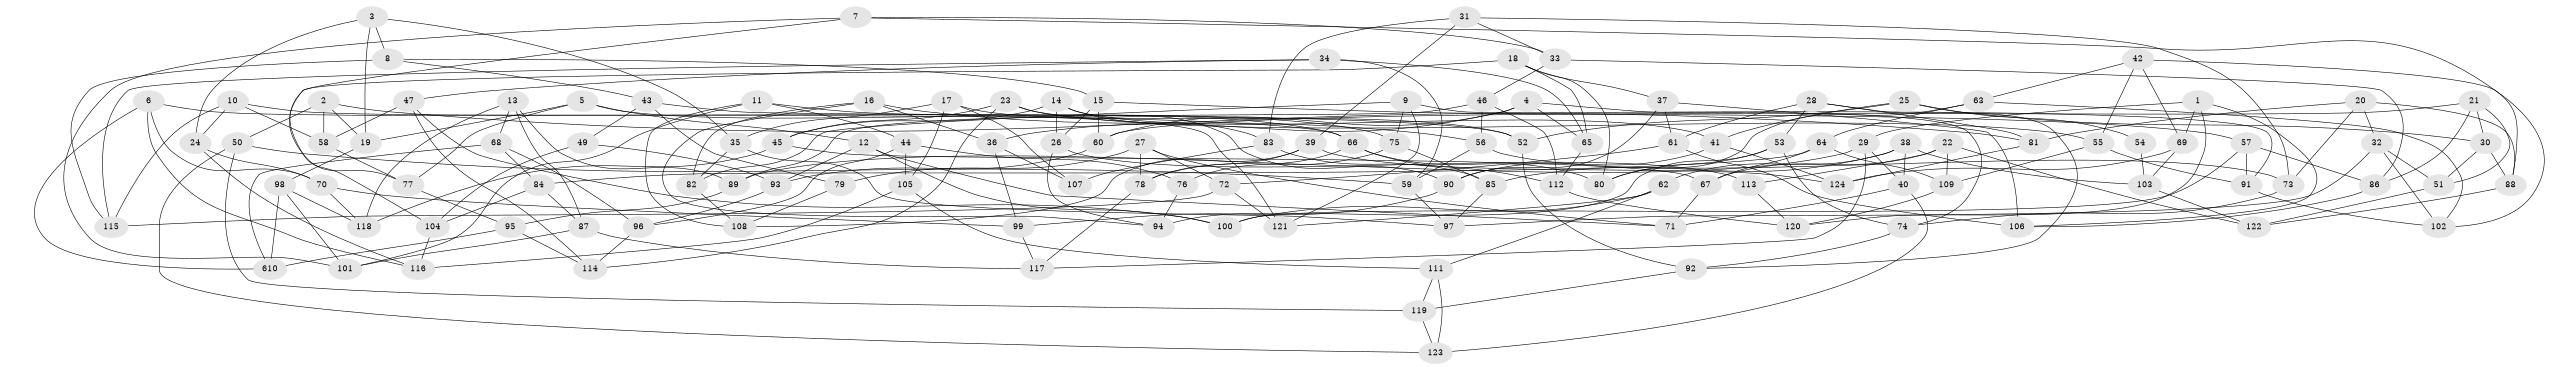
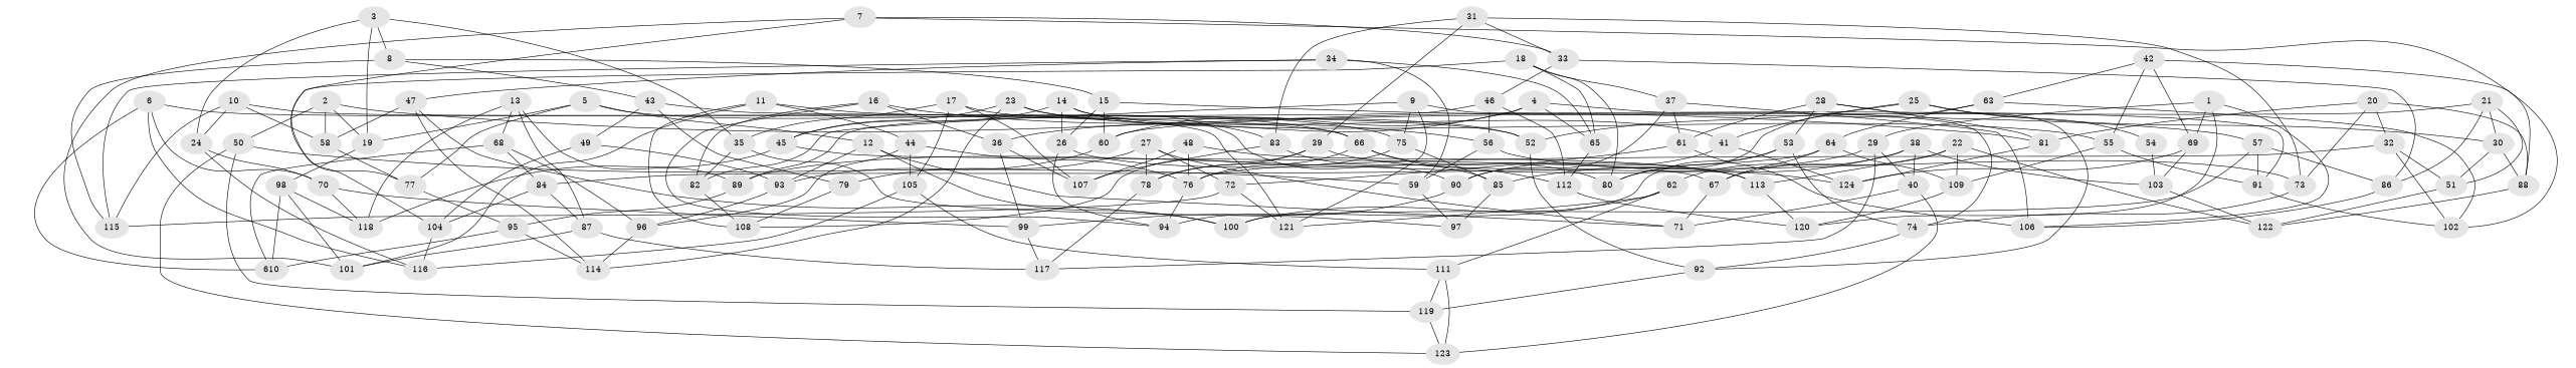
  graph {
    node [color=gray90 style=filled]
    1
    29
    69
    106
    120
    89
    40
    117
    103
    124
    2
    19
    50
    58
    81
    98
    59
    123
    119
    77
    3
    8
    24
    35
    15
    43
    115
    70
    116
    82
    97
    4
    36
    60
    65
    74
    107
    99
    93
    112
    92
    5
    12
    66
    71
    100
    80
    76
    95
    6
    n51 [label=610]
    118
    7
    33
    88
    101
    86
    46
    122
    26
    57
    121
    79
    49
    9
    75
    91
    78
    85
    108
    102
    10
    52
    11
    44
    105
    96
    13
    68
    87
    84
    14
    41
    45
    83
    94
    113
    90
    67
    16
    56
    73
    17
    111
    18
    37
    104
    61
    20
    32
    51
    21
    30
    22
    109
    23
    55
    114
    25
    54
    27
    72
    28
    53
    31
    39
    34
    47
    38
    62
    42
    63
    64
+   48
    1 -- 29
    1 -- 69
    1 -- 106
    1 -- 120
    29 -- 89
    29 -- 40
    29 -- 117
    69 -- 103
    69 -- 124
    89 -- 95
    40 -- 123
    40 -- 71
    103 -- 122
    2 -- 19
    2 -- 50
    2 -- 58
    2 -- 81
    19 -- 98
    50 -- 59
    50 -- 123
    50 -- 119
    58 -- 77
    81 -- 124
    98 -- n51
    98 -- 118
    98 -- 101
    59 -- 97
    119 -- 123
    77 -- 95
    3 -- 19
    3 -- 8
    3 -- 24
    3 -- 35
    8 -- 15
    8 -- 43
    8 -- 115
    24 -- 70
    24 -- 116
    35 -- 82
    35 -- 97
    15 -- 60
    15 -- 26
    15 -- 57
    43 -- 121
    43 -- 79
    43 -- 49
    70 -- 99
    70 -- 118
    82 -- 108
    4 -- 36
    4 -- 60
    4 -- 65
    4 -- 74
    36 -- 107
    36 -- 99
    60 -- 93
    65 -- 112
    74 -- 92
    99 -- 117
    93 -- 96
    112 -- 120
    92 -- 119
    5 -- 19
    5 -- 77
    5 -- 12
    5 -- 66
    12 -- 93
    12 -- 71
    12 -- 100
    66 -- 112
    66 -- 80
    66 -- 76
    76 -- 94
    95 -- n51
    95 -- 114
    6 -- 70
    6 -- 116
    6 -- 66
    6 -- n51
    7 -- 77
    7 -- 33
    7 -- 88
    7 -- 101
    33 -- 86
    33 -- 46
    88 -- 122
    86 -- 106
    46 -- 89
    46 -- 112
    46 -- 56
    26 -- 94
    26 -- 113
    57 -- 100
    57 -- 86
    57 -- 91
    79 -- 108
    49 -- 93
    49 -- 104
    9 -- 82
    9 -- 121
    9 -- 75
    9 -- 91
    75 -- 78
    75 -- 85
    91 -- 102
    78 -- 117
    85 -- 97
    10 -- 58
    10 -- 24
    10 -- 115
    10 -- 52
    52 -- 92
    11 -- 101
    11 -- 75
    11 -- 108
    11 -- 44
    44 -- 76
    44 -- 105
    44 -- 96
    105 -- 116
    105 -- 111
    96 -- 114
    13 -- 89
    13 -- 118
    13 -- 68
    13 -- 87
    68 -- n51
    68 -- 96
    68 -- 84
    87 -- 117
    87 -- 101
    84 -- 87
    84 -- 104
    14 -- 26
    14 -- 41
    14 -- 45
    14 -- 83
    41 -- 124
    41 -- 90
    45 -- 118
    45 -- 67
    83 -- 107
    83 -- 85
    113 -- 120
    90 -- 99
    67 -- 71
    16 -- 82
    16 -- 36
    16 -- 94
    16 -- 56
    56 -- 59
    56 -- 73
    73 -- 74
    17 -- 35
    17 -- 107
    17 -- 52
    17 -- 105
    111 -- 123
    111 -- 119
    18 -- 65
    18 -- 80
    18 -- 37
    18 -- 104
    37 -- 106
    37 -- 90
    37 -- 61
    104 -- 116
    61 -- 106
    61 -- 72
    20 -- 81
    20 -- 88
    20 -- 73
    20 -- 32
-   32 -- 97
+   32 -- 76
    32 -- 102
    32 -- 51
    51 -- 122
    21 -- 60
    21 -- 86
    21 -- 51
    21 -- 30
    30 -- 88
    30 -- 51
    22 -- 122
    22 -- 113
    22 -- 67
    22 -- 109
    109 -- 120
    23 -- 45
    23 -- 90
    23 -- 55
    23 -- 114
    55 -- 91
    55 -- 109
    25 -- 52
    25 -- 41
    25 -- 30
    25 -- 54
    54 -- 103
    27 -- 71
    27 -- 79
    27 -- 78
    27 -- 72
    72 -- 115
    72 -- 121
    28 -- 81
    28 -- 92
    28 -- 61
    28 -- 53
    53 -- 74
    53 -- 80
    53 -- 94
    31 -- 33
    31 -- 83
    31 -- 73
    31 -- 39
    39 -- 124
    39 -- 78
    39 -- 108
    34 -- 59
    34 -- 115
    34 -- 65
    34 -- 47
    47 -- 58
    47 -- 100
    47 -- 114
    38 -- 40
    38 -- 103
    38 -- 85
    38 -- 62
    62 -- 100
    62 -- 121
    62 -- 111
    42 -- 69
    42 -- 102
    42 -- 55
    42 -- 63
    63 -- 80
    63 -- 102
    63 -- 64
    64 -- 84
    64 -- 67
    64 -- 109
+   48 -- 107
+   48 -- 76
+   48 -- 113
  }
